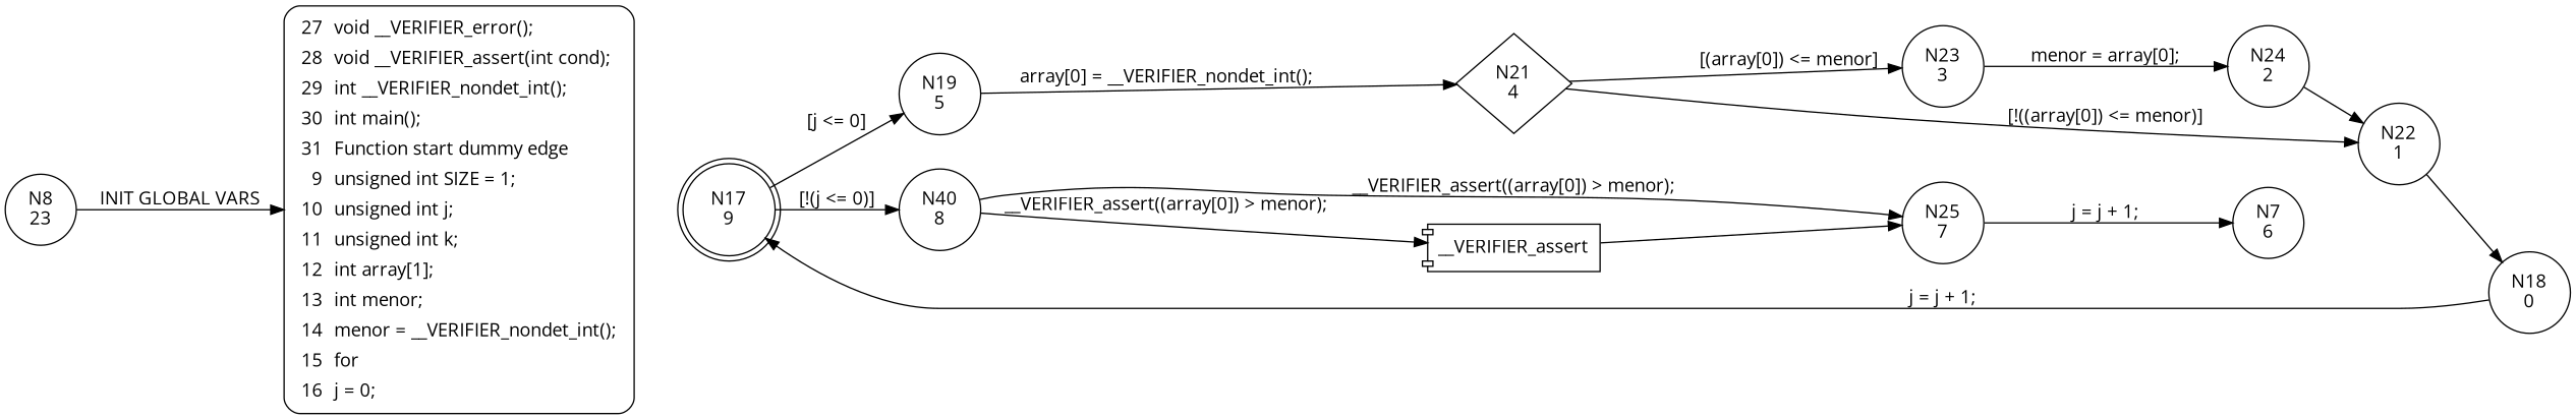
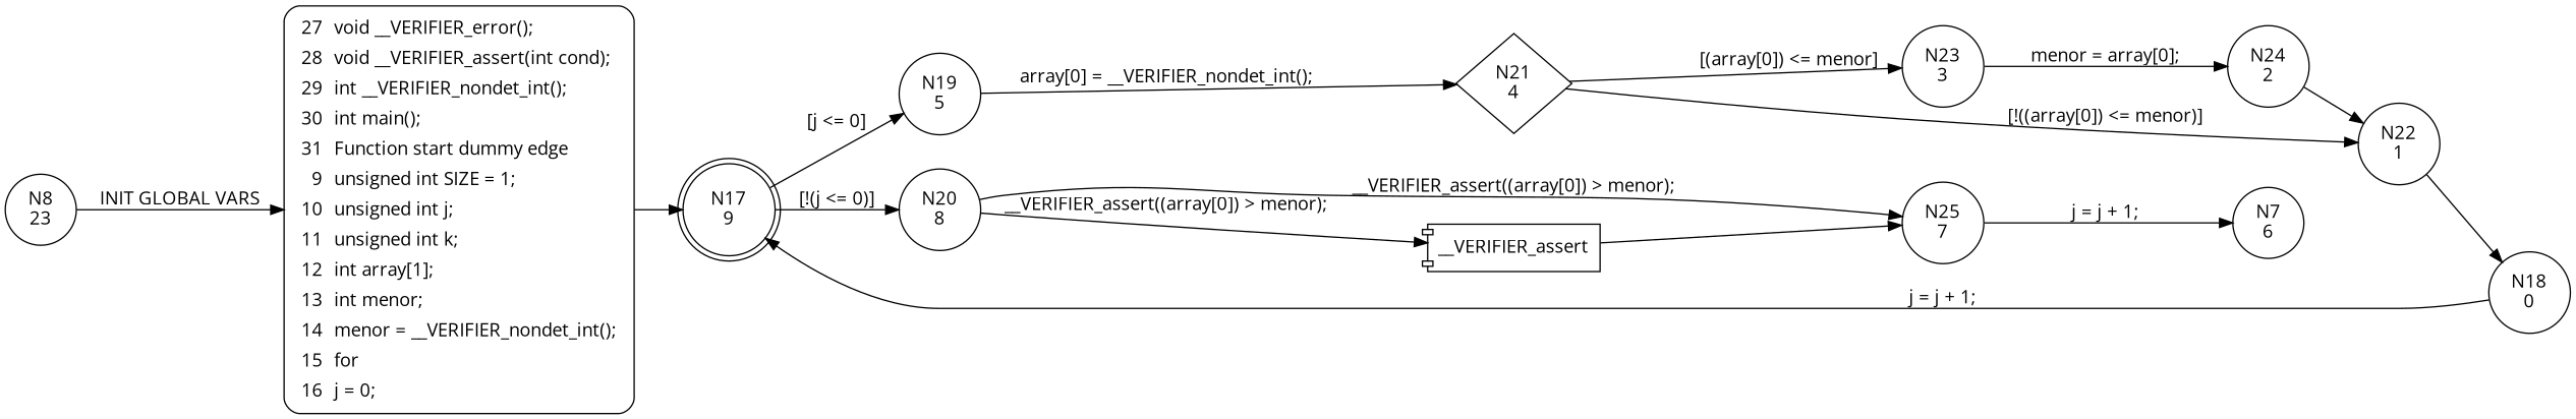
  digraph {
    fontname="Open Sans"
    rankdir=LR
    node [fontname="Open Sans" shape=circle]
    edge [fontname="Open Sans"]
    n1 [label="N8\n23"]
    n2 [fillcolor=white label=<<table border="0" cellborder="0" cellpadding="3" bgcolor="white"><tr><td align="right">27</td><td align="left">void __VERIFIER_error();</td></tr><tr><td align="right">28</td><td align="left">void __VERIFIER_assert(int cond);</td></tr><tr><td align="right">29</td><td align="left">int __VERIFIER_nondet_int();</td></tr><tr><td align="right">30</td><td align="left">int main();</td></tr><tr><td align="right">31</td><td align="left">Function start dummy edge</td></tr><tr><td align="right">9</td><td align="left">unsigned int SIZE = 1;</td></tr><tr><td align="right">10</td><td align="left">unsigned int j;</td></tr><tr><td align="right">11</td><td align="left">unsigned int k;</td></tr><tr><td align="right">12</td><td align="left">int array[1];</td></tr><tr><td align="right">13</td><td align="left">int menor;</td></tr><tr><td align="right">14</td><td align="left">menor = __VERIFIER_nondet_int();</td></tr><tr><td align="right">15</td><td align="left">for</td></tr><tr><td align="right">16</td><td align="left">j = 0;</td></tr></table>> penwidth=1 shape=Mrecord style="filled,bold"]
    n3 [label="N17\n9" shape=doublecircle]
    n4 [label="N19\n5"]
-   n5 [label="N40\n8"]
+   n5 [label="N20\n8"]
    n6 [label="N21\n4" shape=diamond]
    n7 [label="N25\n7"]
    n8 [label=__VERIFIER_assert shape=component]
    n9 [label="N23\n3"]
    n10 [label="N22\n1"]
    n11 [label="N7\n6"]
    n12 [label="N24\n2"]
    n13 [label="N18\n0"]
    n1 -> n2 [label="INIT GLOBAL VARS"]
+   n2 -> n3
    n3 -> n4 [label="[j <= 0]"]
    n3 -> n5 [label="[!(j <= 0)]"]
    n4 -> n6 [label="array[0] = __VERIFIER_nondet_int();"]
    n5 -> n7 [label="__VERIFIER_assert((array[0]) > menor);"]
    n5 -> n8 [label="__VERIFIER_assert((array[0]) > menor);"]
    n6 -> n9 [label="[(array[0]) <= menor]"]
    n6 -> n10 [label="[!((array[0]) <= menor)]"]
    n7 -> n11 [label="j = j + 1;"]
    n8 -> n7
    n9 -> n12 [label="menor = array[0];"]
    n10 -> n13
    n12 -> n10
    n13 -> n3 [label="j = j + 1;"]
  }
